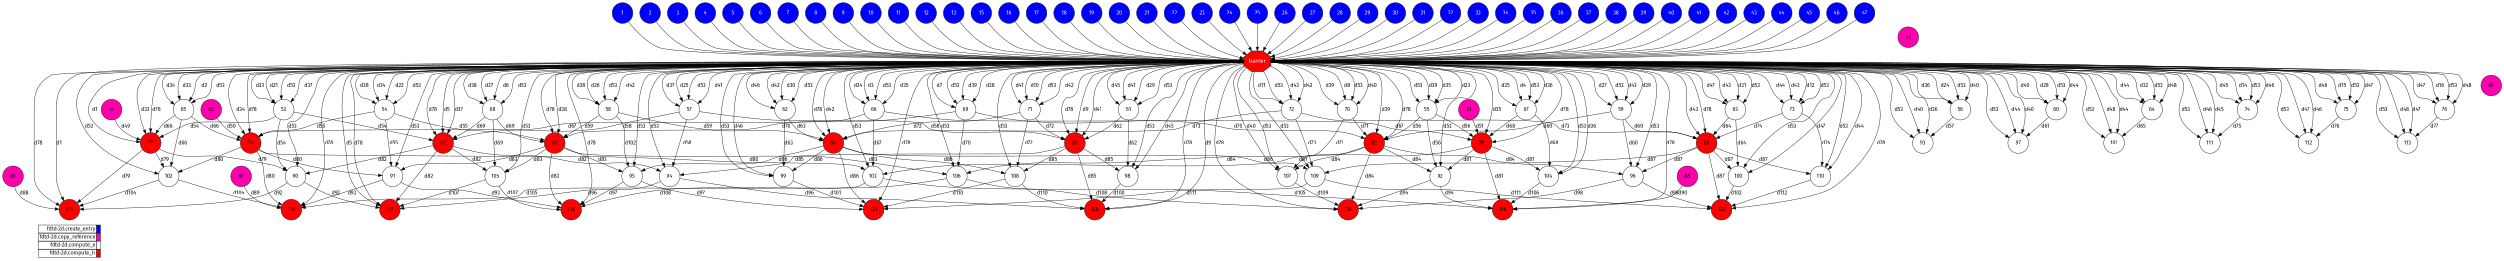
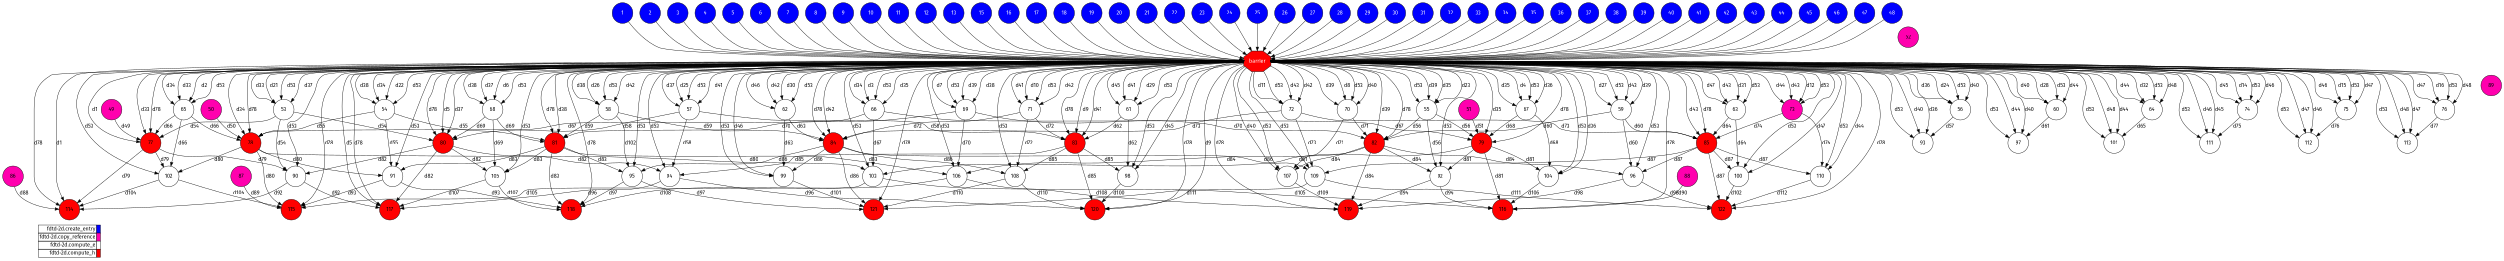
  digraph {
    fontname="Fira Sans"
    labeljust=l
    rankdir=TB
    node [fillcolor="#ffffff" fontcolor="#000000" fontname="Fira Sans" shape=circle style=filled]
    edge [fontname="Fira Sans"]
    1 [fillcolor="#0000ff" fontcolor="#ffffff" height=0.75]
    n2 [fillcolor="#ff0000" fontcolor="#FFFFFF" height=0.75 label=barrier shape=octagon]
    2 [fillcolor="#0000ff" fontcolor="#ffffff" height=0.75]
    3 [fillcolor="#0000ff" fontcolor="#ffffff" height=0.75]
    4 [fillcolor="#0000ff" fontcolor="#ffffff" height=0.75]
    5 [fillcolor="#0000ff" fontcolor="#ffffff" height=0.75]
    6 [fillcolor="#0000ff" fontcolor="#ffffff" height=0.75]
    7 [fillcolor="#0000ff" fontcolor="#ffffff" height=0.75]
    8 [fillcolor="#0000ff" fontcolor="#ffffff" height=0.75]
    9 [fillcolor="#0000ff" fontcolor="#ffffff" height=0.75]
    10 [fillcolor="#0000ff" fontcolor="#ffffff" height=0.75]
    11 [fillcolor="#0000ff" fontcolor="#ffffff" height=0.75]
    12 [fillcolor="#0000ff" fontcolor="#ffffff" height=0.75]
    13 [fillcolor="#0000ff" fontcolor="#ffffff" height=0.75]
    15 [fillcolor="#0000ff" fontcolor="#ffffff" height=0.75]
    16 [fillcolor="#0000ff" fontcolor="#ffffff" height=0.75]
    17 [fillcolor="#0000ff" fontcolor="#ffffff" height=0.75]
    18 [fillcolor="#0000ff" fontcolor="#ffffff" height=0.75]
    19 [fillcolor="#0000ff" fontcolor="#ffffff" height=0.75]
    20 [fillcolor="#0000ff" fontcolor="#ffffff" height=0.75]
    21 [fillcolor="#0000ff" fontcolor="#ffffff" height=0.75]
    22 [fillcolor="#0000ff" fontcolor="#ffffff" height=0.75]
    23 [fillcolor="#0000ff" fontcolor="#ffffff" height=0.75]
    24 [fillcolor="#0000ff" fontcolor="#ffffff" height=0.75]
    25 [fillcolor="#0000ff" fontcolor="#ffffff" height=0.75]
    26 [fillcolor="#0000ff" fontcolor="#ffffff" height=0.75]
    27 [fillcolor="#0000ff" fontcolor="#ffffff" height=0.75]
    28 [fillcolor="#0000ff" fontcolor="#ffffff" height=0.75]
    29 [fillcolor="#0000ff" fontcolor="#ffffff" height=0.75]
    30 [fillcolor="#0000ff" fontcolor="#ffffff" height=0.75]
    31 [fillcolor="#0000ff" fontcolor="#ffffff" height=0.75]
    32 [fillcolor="#0000ff" fontcolor="#ffffff" height=0.75]
    33 [fillcolor="#0000ff" fontcolor="#ffffff" height=0.75]
    34 [fillcolor="#0000ff" fontcolor="#ffffff" height=0.75]
    35 [fillcolor="#0000ff" fontcolor="#ffffff" height=0.75]
    36 [fillcolor="#0000ff" fontcolor="#ffffff" height=0.75]
    37 [fillcolor="#0000ff" fontcolor="#ffffff" height=0.75]
    38 [fillcolor="#0000ff" fontcolor="#ffffff" height=0.75]
    39 [fillcolor="#0000ff" fontcolor="#ffffff" height=0.75]
    40 [fillcolor="#0000ff" fontcolor="#ffffff" height=0.75]
    41 [fillcolor="#0000ff" fontcolor="#ffffff" height=0.75]
    42 [fillcolor="#0000ff" fontcolor="#ffffff" height=0.75]
    43 [fillcolor="#0000ff" fontcolor="#ffffff" height=0.75]
    44 [fillcolor="#0000ff" fontcolor="#ffffff" height=0.75]
    45 [fillcolor="#0000ff" fontcolor="#ffffff" height=0.75]
    46 [fillcolor="#0000ff" fontcolor="#ffffff" height=0.75]
    47 [fillcolor="#0000ff" fontcolor="#ffffff" height=0.75]
+   48 [fillcolor="#0000ff" fontcolor="#ffffff" height=0.75]
    53 [height=0.75]
    54 [height=0.75]
    55 [height=0.75]
    56 [height=0.75]
    57 [height=0.75]
    58 [height=0.75]
    59 [height=0.75]
    60 [height=0.75]
    61 [height=0.75]
    62 [height=0.75]
    63 [height=0.75]
    64 [height=0.75]
    65 [height=0.75]
    66 [height=0.75]
    67 [height=0.75]
    68 [height=0.75]
    69 [height=0.75]
    70 [height=0.75]
    71 [height=0.75]
    72 [height=0.75]
-   73 [height=0.75]
+   73 [fillcolor="#ff00ae" height=0.75]
    74 [height=0.75]
    75 [height=0.75]
    76 [height=0.75]
    77 [fillcolor="#ff0000" height=0.75]
    78 [fillcolor="#ff0000" height=0.75]
    79 [fillcolor="#ff0000" height=0.75]
    80 [fillcolor="#ff0000" height=0.75]
    81 [fillcolor="#ff0000" height=0.75]
    82 [fillcolor="#ff0000" height=0.75]
    83 [fillcolor="#ff0000" height=0.75]
    84 [fillcolor="#ff0000" height=0.75]
    85 [fillcolor="#ff0000" height=0.75]
    90 [height=0.75]
    91 [height=0.75]
    92 [height=0.75]
    93 [height=0.75]
    94 [height=0.75]
    95 [height=0.75]
    96 [height=0.75]
    97 [height=0.75]
    98 [height=0.75]
    99 [height=0.75]
    100 [height=0.75]
    101 [height=0.75]
    102 [height=0.75]
    103 [height=0.75]
    104 [height=0.75]
    105 [height=0.75]
    106 [height=0.75]
    107 [height=0.75]
    108 [height=0.75]
    109 [height=0.75]
    110 [height=0.75]
    111 [height=0.75]
    112 [height=0.75]
    113 [height=0.75]
    114 [fillcolor="#ff0000" height=0.75]
    115 [fillcolor="#ff0000" height=0.75]
    116 [fillcolor="#ff0000" height=0.75]
    117 [fillcolor="#ff0000" height=0.75]
    118 [fillcolor="#ff0000" height=0.75]
    119 [fillcolor="#ff0000" height=0.75]
    120 [fillcolor="#ff0000" height=0.75]
    121 [fillcolor="#ff0000" height=0.75]
    122 [fillcolor="#ff0000" height=0.75]
    49 [fillcolor="#ff00ae" height=0.75]
    50 [fillcolor="#ff00ae" height=0.75]
    51 [fillcolor="#ff00ae" height=0.75]
    52 [fillcolor="#ff00ae" height=0.75]
    86 [fillcolor="#ff00ae" height=0.75]
    87 [fillcolor="#ff00ae" height=0.75]
    88 [fillcolor="#ff00ae" height=0.75]
    89 [fillcolor="#ff00ae" height=0.75]
    n123 [height=0.75 label=<       <table border="0" cellpadding="2" cellspacing="0" cellborder="1"> <tr> <td align="right">fdtd-2d.create_entry</td> <td bgcolor="#0000ff">&nbsp;</td> </tr> <tr> <td align="right">fdtd-2d.copy_reference</td> <td bgcolor="#ff00ae">&nbsp;</td> </tr> <tr> <td align="right">fdtd-2d.compute_e</td> <td bgcolor="#ffffff">&nbsp;</td> </tr> <tr> <td align="right">fdtd-2d.compute_h</td> <td bgcolor="#ff0000">&nbsp;</td> </tr>       </table>     > shape=plaintext fillcolor="" fontcolor="" style=""]
    subgraph sub_1 {
      ranksep=0.20
      1
      n2
      2
      3
      4
      5
      6
      7
      8
      9
      10
      11
      12
      13
      15
      16
      17
      18
      19
      20
      21
      22
      23
      24
      25
      26
      27
      28
      29
      30
      31
      32
      33
      34
      35
      36
      37
      38
      39
      40
      41
      42
      43
      44
      45
      46
      47
+     48
      53
      54
      55
      56
      57
      58
      59
      60
      61
      62
      63
      64
      65
      66
      67
      68
      69
      70
      71
      72
      73
      74
      75
      76
      77
      78
      79
      80
      81
      82
      83
      84
      85
      90
      91
      92
      93
      94
      95
      96
      97
      98
      99
      100
      101
      102
      103
      104
      105
      106
      107
      108
      109
      110
      111
      112
      113
      114
      115
      116
      117
      118
      119
      120
      121
      122
      49
      50
      51
      52
      86
      87
      88
      89
    }
    subgraph sub_2 {
      label=Legend
      rank=sink
      ranksep=0.20
      n123
    }
    1 -> n2
    n2 -> 53 [label=d21]
    n2 -> 53 [label=d53]
    n2 -> 53 [label=d37]
    n2 -> 53 [label=d33]
    n2 -> 54 [label=d22]
    n2 -> 54 [label=d53]
    n2 -> 54 [label=d38]
    n2 -> 54 [label=d34]
    n2 -> 55 [label=d23]
    n2 -> 55 [label=d53]
    n2 -> 55 [label=d39]
    n2 -> 55 [label=d35]
    n2 -> 56 [label=d24]
    n2 -> 56 [label=d53]
    n2 -> 56 [label=d40]
    n2 -> 56 [label=d36]
    n2 -> 57 [label=d25]
    n2 -> 57 [label=d53]
    n2 -> 57 [label=d41]
    n2 -> 57 [label=d37]
    n2 -> 58 [label=d26]
    n2 -> 58 [label=d53]
    n2 -> 58 [label=d42]
    n2 -> 58 [label=d38]
    n2 -> 59 [label=d27]
    n2 -> 59 [label=d53]
    n2 -> 59 [label=d43]
    n2 -> 59 [label=d39]
    n2 -> 60 [label=d28]
    n2 -> 60 [label=d53]
    n2 -> 60 [label=d44]
    n2 -> 60 [label=d40]
    n2 -> 61 [label=d29]
    n2 -> 61 [label=d53]
    n2 -> 61 [label=d45]
    n2 -> 61 [label=d41]
    n2 -> 62 [label=d30]
    n2 -> 62 [label=d53]
    n2 -> 62 [label=d46]
    n2 -> 62 [label=d42]
    n2 -> 63 [label=d31]
    n2 -> 63 [label=d53]
    n2 -> 63 [label=d47]
    n2 -> 63 [label=d43]
    n2 -> 64 [label=d32]
    n2 -> 64 [label=d53]
    n2 -> 64 [label=d48]
    n2 -> 64 [label=d44]
    n2 -> 65 [label=d2]
    n2 -> 65 [label=d53]
    n2 -> 65 [label=d34]
    n2 -> 65 [label=d33]
    n2 -> 66 [label=d3]
    n2 -> 66 [label=d53]
    n2 -> 66 [label=d35]
    n2 -> 66 [label=d34]
    n2 -> 67 [label=d4]
    n2 -> 67 [label=d53]
    n2 -> 67 [label=d36]
    n2 -> 67 [label=d35]
    n2 -> 68 [label=d6]
    n2 -> 68 [label=d53]
    n2 -> 68 [label=d38]
    n2 -> 68 [label=d37]
    n2 -> 69 [label=d7]
    n2 -> 69 [label=d53]
    n2 -> 69 [label=d39]
    n2 -> 69 [label=d38]
    n2 -> 70 [label=d8]
    n2 -> 70 [label=d53]
    n2 -> 70 [label=d40]
    n2 -> 70 [label=d39]
    n2 -> 71 [label=d10]
    n2 -> 71 [label=d53]
    n2 -> 71 [label=d42]
    n2 -> 71 [label=d41]
    n2 -> 72 [label=d11]
    n2 -> 72 [label=d53]
    n2 -> 72 [label=d43]
    n2 -> 72 [label=d42]
    n2 -> 73 [label=d12]
    n2 -> 73 [label=d53]
    n2 -> 73 [label=d44]
    n2 -> 73 [label=d43]
    n2 -> 74 [label=d14]
    n2 -> 74 [label=d53]
    n2 -> 74 [label=d46]
    n2 -> 74 [label=d45]
    n2 -> 75 [label=d15]
    n2 -> 75 [label=d53]
    n2 -> 75 [label=d47]
    n2 -> 75 [label=d46]
    n2 -> 76 [label=d16]
    n2 -> 76 [label=d53]
    n2 -> 76 [label=d48]
    n2 -> 76 [label=d47]
    n2 -> 77 [label=d33]
    n2 -> 77 [label=d78]
    n2 -> 77 [label=d1]
    n2 -> 78 [label=d34]
    n2 -> 78 [label=d78]
    n2 -> 79 [label=d35]
    n2 -> 79 [label=d78]
    n2 -> 80 [label=d37]
    n2 -> 80 [label=d78]
    n2 -> 80 [label=d5]
    n2 -> 81 [label=d38]
    n2 -> 81 [label=d78]
    n2 -> 82 [label=d39]
    n2 -> 82 [label=d78]
    n2 -> 83 [label=d41]
    n2 -> 83 [label=d78]
    n2 -> 83 [label=d9]
    n2 -> 84 [label=d42]
    n2 -> 84 [label=d78]
    n2 -> 85 [label=d43]
    n2 -> 85 [label=d78]
    n2 -> 90 [label=d53]
    n2 -> 91 [label=d53]
    n2 -> 92 [label=d53]
    n2 -> 93 [label=d53]
    n2 -> 93 [label=d40]
    n2 -> 93 [label=d36]
    n2 -> 94 [label=d53]
    n2 -> 95 [label=d53]
    n2 -> 96 [label=d53]
    n2 -> 97 [label=d53]
    n2 -> 97 [label=d44]
    n2 -> 97 [label=d40]
    n2 -> 98 [label=d53]
    n2 -> 98 [label=d45]
    n2 -> 99 [label=d53]
    n2 -> 99 [label=d46]
    n2 -> 100 [label=d53]
    n2 -> 100 [label=d47]
    n2 -> 101 [label=d53]
    n2 -> 101 [label=d48]
    n2 -> 101 [label=d44]
    n2 -> 102 [label=d53]
    n2 -> 103 [label=d53]
    n2 -> 104 [label=d53]
    n2 -> 104 [label=d36]
    n2 -> 105 [label=d53]
    n2 -> 106 [label=d53]
    n2 -> 107 [label=d53]
    n2 -> 107 [label=d40]
    n2 -> 108 [label=d53]
    n2 -> 109 [label=d53]
    n2 -> 110 [label=d53]
    n2 -> 110 [label=d44]
    n2 -> 111 [label=d53]
    n2 -> 111 [label=d46]
    n2 -> 111 [label=d45]
    n2 -> 112 [label=d53]
    n2 -> 112 [label=d47]
    n2 -> 112 [label=d46]
    n2 -> 113 [label=d53]
    n2 -> 113 [label=d48]
    n2 -> 113 [label=d47]
    n2 -> 114 [label=d78]
    n2 -> 114 [label=d1]
    n2 -> 115 [label=d78]
    n2 -> 116 [label=d78]
    n2 -> 117 [label=d78]
    n2 -> 117 [label=d5]
    n2 -> 118 [label=d78]
    n2 -> 119 [label=d78]
    n2 -> 120 [label=d78]
    n2 -> 120 [label=d9]
    n2 -> 121 [label=d78]
    n2 -> 122 [label=d78]
    2 -> n2
    3 -> n2
    4 -> n2
    5 -> n2
    6 -> n2
    7 -> n2
    8 -> n2
    9 -> n2
    10 -> n2
    11 -> n2
    12 -> n2
    13 -> n2
    15 -> n2
    16 -> n2
    17 -> n2
    18 -> n2
    19 -> n2
    20 -> n2
    21 -> n2
    22 -> n2
    23 -> n2
    24 -> n2
    25 -> n2
    26 -> n2
    27 -> n2
    28 -> n2
    29 -> n2
    30 -> n2
    31 -> n2
    32 -> n2
    33 -> n2
    34 -> n2
    35 -> n2
    36 -> n2
    37 -> n2
    38 -> n2
    39 -> n2
    40 -> n2
    41 -> n2
    42 -> n2
    43 -> n2
    44 -> n2
    45 -> n2
    46 -> n2
    47 -> n2
+   48 -> n2
    53 -> 77 [label=d54]
    53 -> 80 [label=d54]
    53 -> 90 [label=d54]
    54 -> 78 [label=d55]
    54 -> 81 [label=d55]
    54 -> 91 [label=d55]
    55 -> 79 [label=d56]
    55 -> 82 [label=d56]
    55 -> 92 [label=d56]
    56 -> 93 [label=d57]
    57 -> 80 [label=d58]
    57 -> 83 [label=d58]
    57 -> 94 [label=d58]
    58 -> 81 [label=d59]
    58 -> 84 [label=d59]
    58 -> 95 [label=d102]
    59 -> 82 [label=d60]
    59 -> 85 [label=d60]
    59 -> 96 [label=d60]
    60 -> 97 [label=d61]
    61 -> 83 [label=d62]
    61 -> 98 [label=d62]
    62 -> 84 [label=d63]
    62 -> 99 [label=d63]
    63 -> 85 [label=d64]
    63 -> 100 [label=d64]
    64 -> 101 [label=d65]
    65 -> 77 [label=d66]
    65 -> 78 [label=d66]
    65 -> 102 [label=d66]
    66 -> 78 [label=d67]
    66 -> 79 [label=d67]
    66 -> 103 [label=d67]
    67 -> 79 [label=d68]
    67 -> 104 [label=d68]
    68 -> 80 [label=d69]
    68 -> 81 [label=d69]
    68 -> 105 [label=d69]
    69 -> 81 [label=d70]
    69 -> 82 [label=d70]
    69 -> 106 [label=d70]
    70 -> 82 [label=d71]
    70 -> 107 [label=d71]
    71 -> 83 [label=d72]
    71 -> 84 [label=d72]
    71 -> 108 [label=d72]
    72 -> 84 [label=d73]
    72 -> 85 [label=d73]
    72 -> 109 [label=d73]
    73 -> 85 [label=d74]
    73 -> 110 [label=d74]
    74 -> 111 [label=d75]
    75 -> 112 [label=d76]
    76 -> 113 [label=d77]
    77 -> 90 [label=d79]
    77 -> 102 [label=d79]
    77 -> 114 [label=d79]
    78 -> 91 [label=d80]
    78 -> 102 [label=d80]
    78 -> 103 [label=d80]
    78 -> 115 [label=d80]
    79 -> 92 [label=d81]
    79 -> 103 [label=d81]
    79 -> 104 [label=d81]
    79 -> 116 [label=d81]
    80 -> 90 [label=d82]
    80 -> 94 [label=d82]
    80 -> 105 [label=d82]
    80 -> 117 [label=d82]
    81 -> 91 [label=d83]
    81 -> 95 [label=d83]
    81 -> 105 [label=d83]
    81 -> 106 [label=d83]
    81 -> 118 [label=d83]
    82 -> 92 [label=d84]
    82 -> 96 [label=d84]
    82 -> 106 [label=d84]
    82 -> 107 [label=d84]
    82 -> 119 [label=d84]
    83 -> 94 [label=d85]
    83 -> 98 [label=d85]
    83 -> 108 [label=d85]
    83 -> 120 [label=d85]
    84 -> 95 [label=d86]
    84 -> 99 [label=d86]
    84 -> 108 [label=d86]
    84 -> 109 [label=d86]
    84 -> 121 [label=d86]
    85 -> 96 [label=d87]
    85 -> 100 [label=d87]
    85 -> 109 [label=d87]
    85 -> 110 [label=d87]
    85 -> 122 [label=d87]
    90 -> 114 [label=d92]
    90 -> 117 [label=d92]
    91 -> 115 [label=d93]
    91 -> 118 [label=d93]
    92 -> 116 [label=d94]
    92 -> 119 [label=d94]
    94 -> 117 [label=d96]
    94 -> 120 [label=d96]
    95 -> 118 [label=d97]
    95 -> 121 [label=d97]
    96 -> 119 [label=d98]
    96 -> 122 [label=d98]
    98 -> 120 [label=d100]
    99 -> 121 [label=d101]
    100 -> 122 [label=d102]
    102 -> 114 [label=d104]
    102 -> 115 [label=d104]
    103 -> 115 [label=d105]
    103 -> 116 [label=d105]
    104 -> 116 [label=d106]
    105 -> 117 [label=d107]
    105 -> 118 [label=d107]
    106 -> 118 [label=d108]
    106 -> 119 [label=d108]
    107 -> 119 [label=d109]
    108 -> 120 [label=d110]
    108 -> 121 [label=d110]
    109 -> 121 [label=d111]
    109 -> 122 [label=d111]
    110 -> 122 [label=d112]
    49 -> 77 [label=d49]
    50 -> 78 [label=d50]
    51 -> 79 [label=d51]
    86 -> 114 [label=d88]
    87 -> 115 [label=d89]
    88 -> 116 [label=d90]
  }
